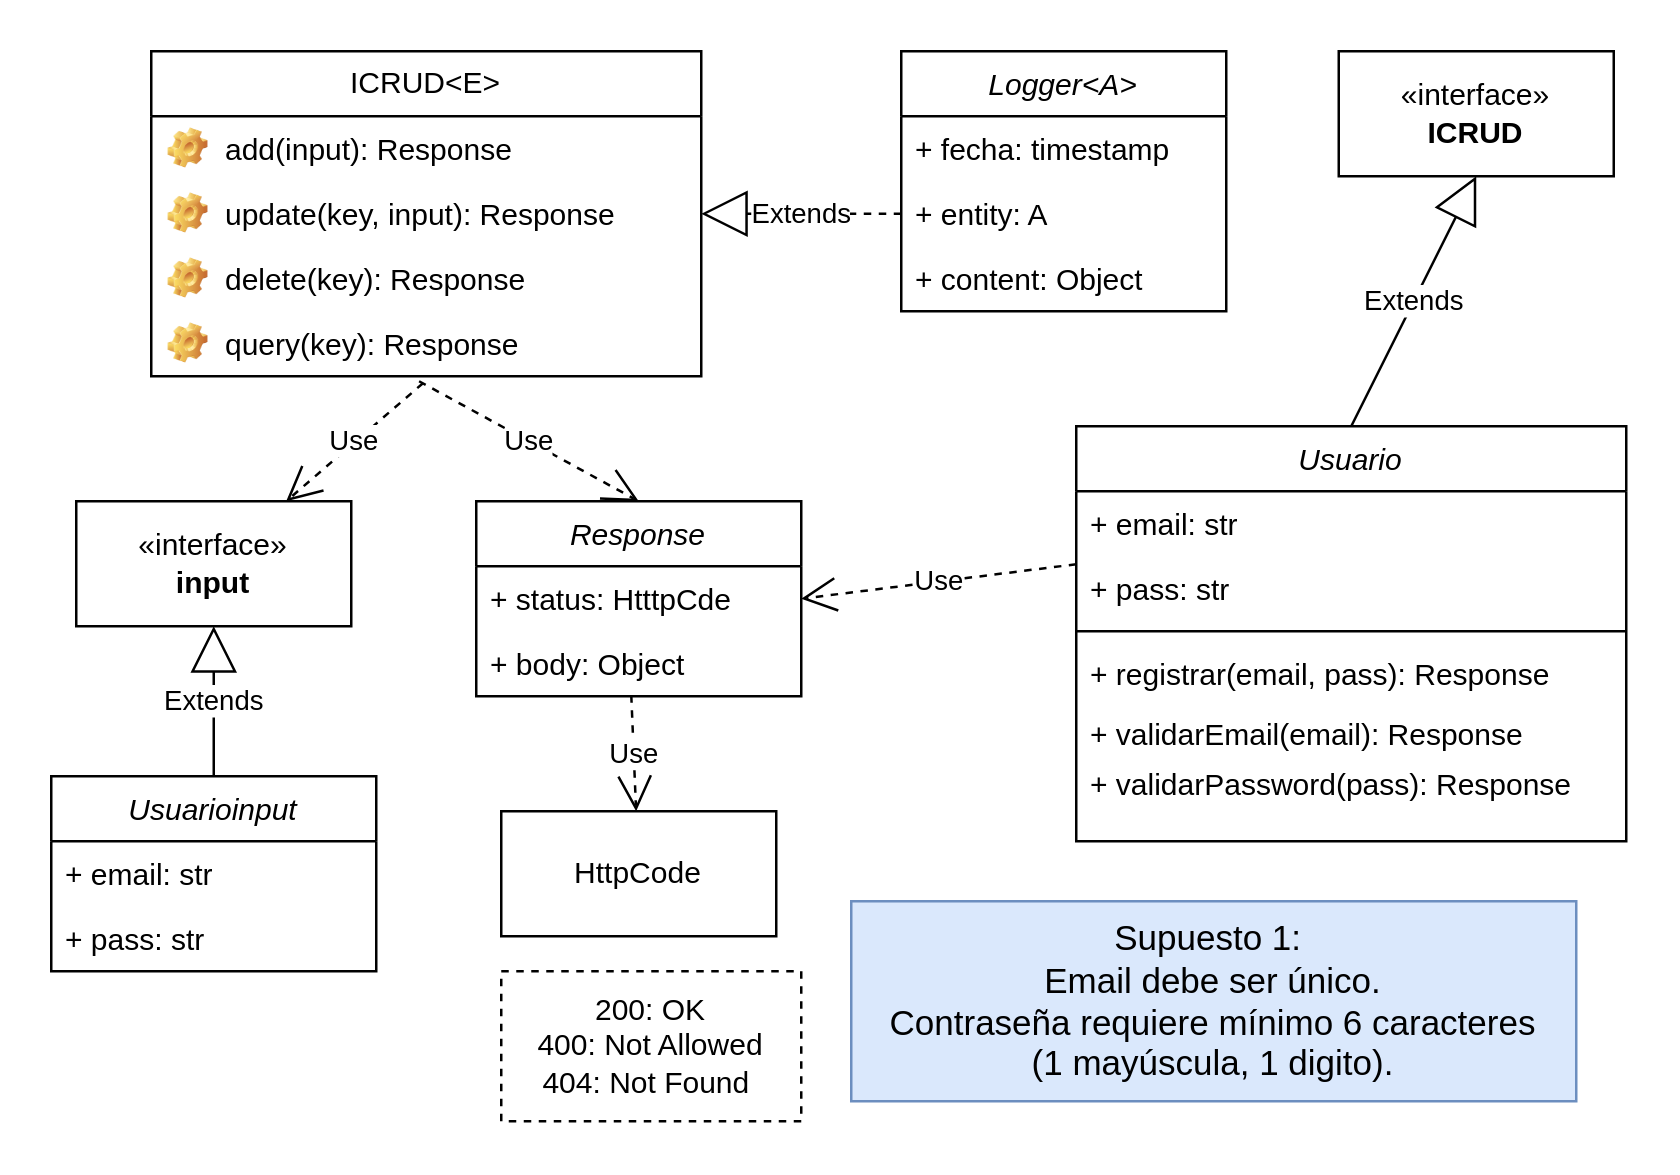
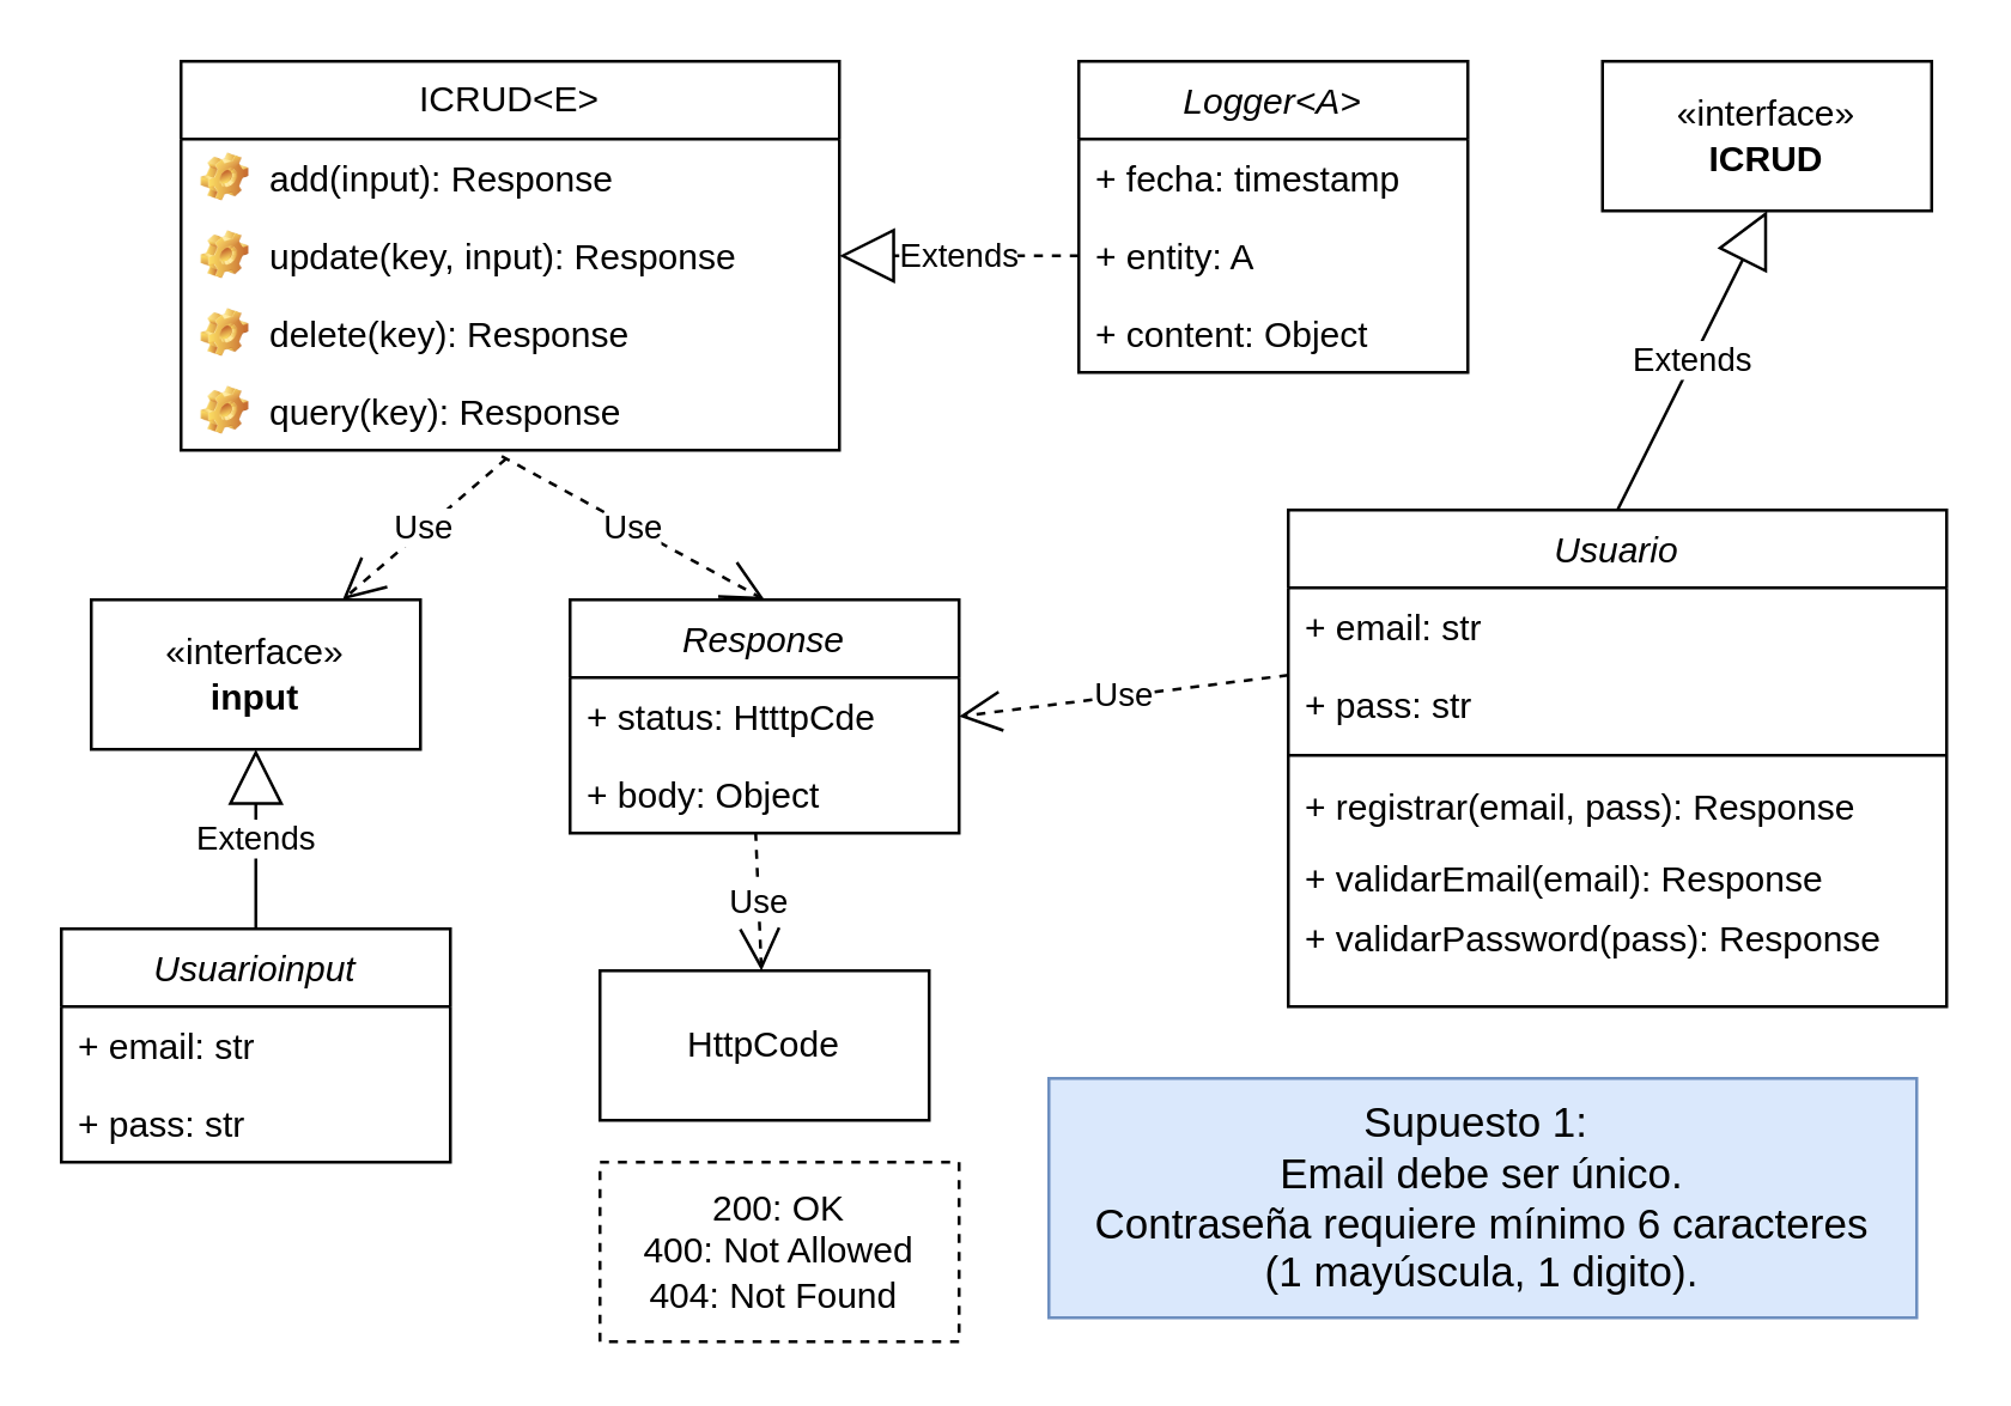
  <mxCell id="0" />
  <mxCell id="1" parent="0" />
  <mxCell id="2" value="Usuario" style="swimlane;fontStyle=2;align=center;verticalAlign=top;childLayout=stackLayout;horizontal=1;startSize=26;horizontalStack=0;resizeParent=1;resizeLast=0;collapsible=1;marginBottom=0;rounded=0;shadow=0;strokeWidth=1;" parent="1" vertex="1"><mxGeometry x="430" y="170" width="220" height="166" as="geometry"><mxRectangle x="230" y="140" width="160" height="26" as="alternateBounds" /></mxGeometry></mxCell>
  <mxCell id="3" value="+ email: str" style="text;strokeColor=none;fillColor=none;align=left;verticalAlign=top;spacingLeft=4;spacingRight=4;overflow=hidden;rotatable=0;points=[[0,0.5],[1,0.5]];portConstraint=eastwest;whiteSpace=wrap;html=1;" vertex="1" parent="2"><mxGeometry y="26" width="220" height="26" as="geometry" /></mxCell>
  <mxCell id="4" value="+ pass: str" style="text;strokeColor=none;fillColor=none;align=left;verticalAlign=top;spacingLeft=4;spacingRight=4;overflow=hidden;rotatable=0;points=[[0,0.5],[1,0.5]];portConstraint=eastwest;whiteSpace=wrap;html=1;" vertex="1" parent="2"><mxGeometry y="52" width="220" height="26" as="geometry" /></mxCell>
  <mxCell id="5" value="" style="line;html=1;strokeWidth=1;align=left;verticalAlign=middle;spacingTop=-1;spacingLeft=3;spacingRight=3;rotatable=0;labelPosition=right;points=[];portConstraint=eastwest;" parent="2" vertex="1"><mxGeometry y="78" width="220" height="8" as="geometry" /></mxCell>
  <mxCell id="6" value="+ registrar(email, pass): Response" style="text;strokeColor=none;fillColor=none;align=left;verticalAlign=top;spacingLeft=4;spacingRight=4;overflow=hidden;rotatable=0;points=[[0,0.5],[1,0.5]];portConstraint=eastwest;whiteSpace=wrap;html=1;" vertex="1" parent="2"><mxGeometry y="86" width="220" height="24" as="geometry" /></mxCell>
  <mxCell id="7" value="&lt;div&gt;+ validarEmail(email): Response&lt;/div&gt;&lt;div&gt;&lt;br&gt;&lt;/div&gt;" style="text;strokeColor=none;fillColor=none;align=left;verticalAlign=top;spacingLeft=4;spacingRight=4;overflow=hidden;rotatable=0;points=[[0,0.5],[1,0.5]];portConstraint=eastwest;whiteSpace=wrap;html=1;" vertex="1" parent="2"><mxGeometry y="110" width="220" height="20" as="geometry" /></mxCell>
  <mxCell id="8" value="+ validarPassword(pass): Response" style="text;strokeColor=none;fillColor=none;align=left;verticalAlign=top;spacingLeft=4;spacingRight=4;overflow=hidden;rotatable=0;points=[[0,0.5],[1,0.5]];portConstraint=eastwest;whiteSpace=wrap;html=1;" vertex="1" parent="2"><mxGeometry y="130" width="220" height="26" as="geometry" /></mxCell>
  <mxCell id="9" value="ICRUD&amp;lt;E&amp;gt;" style="swimlane;fontStyle=0;childLayout=stackLayout;horizontal=1;startSize=26;fillColor=none;horizontalStack=0;resizeParent=1;resizeParentMax=0;resizeLast=0;collapsible=1;marginBottom=0;whiteSpace=wrap;html=1;" vertex="1" parent="1"><mxGeometry x="60" y="20" width="220" height="130" as="geometry" /></mxCell>
  <mxCell id="10" value="add(input): Response" style="label;fontStyle=0;strokeColor=none;fillColor=none;align=left;verticalAlign=top;overflow=hidden;spacingLeft=28;spacingRight=4;rotatable=0;points=[[0,0.5],[1,0.5]];portConstraint=eastwest;imageWidth=16;imageHeight=16;whiteSpace=wrap;html=1;image=img/clipart/Gear_128x128.png" vertex="1" parent="9"><mxGeometry y="26" width="220" height="26" as="geometry" /></mxCell>
  <mxCell id="11" value="update(key, input): Response" style="label;fontStyle=0;strokeColor=none;fillColor=none;align=left;verticalAlign=top;overflow=hidden;spacingLeft=28;spacingRight=4;rotatable=0;points=[[0,0.5],[1,0.5]];portConstraint=eastwest;imageWidth=16;imageHeight=16;whiteSpace=wrap;html=1;image=img/clipart/Gear_128x128.png" vertex="1" parent="9"><mxGeometry y="52" width="220" height="26" as="geometry" /></mxCell>
  <mxCell id="12" value="delete(key): Response" style="label;fontStyle=0;strokeColor=none;fillColor=none;align=left;verticalAlign=top;overflow=hidden;spacingLeft=28;spacingRight=4;rotatable=0;points=[[0,0.5],[1,0.5]];portConstraint=eastwest;imageWidth=16;imageHeight=16;whiteSpace=wrap;html=1;image=img/clipart/Gear_128x128.png" vertex="1" parent="9"><mxGeometry y="78" width="220" height="26" as="geometry" /></mxCell>
  <mxCell id="13" value="query(key): Response" style="label;fontStyle=0;strokeColor=none;fillColor=none;align=left;verticalAlign=top;overflow=hidden;spacingLeft=28;spacingRight=4;rotatable=0;points=[[0,0.5],[1,0.5]];portConstraint=eastwest;imageWidth=16;imageHeight=16;whiteSpace=wrap;html=1;image=img/clipart/Gear_128x128.png" vertex="1" parent="9"><mxGeometry y="104" width="220" height="26" as="geometry" /></mxCell>
  <mxCell id="14" value="«interface»&lt;br&gt;&lt;b&gt;input&lt;/b&gt;" style="html=1;whiteSpace=wrap;" vertex="1" parent="1"><mxGeometry x="30" y="200" width="110" height="50" as="geometry" /></mxCell>
  <mxCell id="15" value="Use" style="endArrow=open;endSize=12;dashed=1;html=1;rounded=0;exitX=0.494;exitY=1.108;exitDx=0;exitDy=0;exitPerimeter=0;" edge="1" parent="1" source="13" target="14"><mxGeometry width="160" relative="1" as="geometry"><mxPoint x="210" y="250" as="sourcePoint" /><mxPoint x="130" y="240" as="targetPoint" /></mxGeometry></mxCell>
  <mxCell id="16" value="Usuarioinput" style="swimlane;fontStyle=2;align=center;verticalAlign=top;childLayout=stackLayout;horizontal=1;startSize=26;horizontalStack=0;resizeParent=1;resizeLast=0;collapsible=1;marginBottom=0;rounded=0;shadow=0;strokeWidth=1;" vertex="1" parent="1"><mxGeometry x="20" y="310" width="130" height="78" as="geometry"><mxRectangle x="230" y="140" width="160" height="26" as="alternateBounds" /></mxGeometry></mxCell>
  <mxCell id="17" value="+ email: str" style="text;strokeColor=none;fillColor=none;align=left;verticalAlign=top;spacingLeft=4;spacingRight=4;overflow=hidden;rotatable=0;points=[[0,0.5],[1,0.5]];portConstraint=eastwest;whiteSpace=wrap;html=1;" vertex="1" parent="16"><mxGeometry y="26" width="130" height="26" as="geometry" /></mxCell>
  <mxCell id="18" value="+ pass: str" style="text;strokeColor=none;fillColor=none;align=left;verticalAlign=top;spacingLeft=4;spacingRight=4;overflow=hidden;rotatable=0;points=[[0,0.5],[1,0.5]];portConstraint=eastwest;whiteSpace=wrap;html=1;" vertex="1" parent="16"><mxGeometry y="52" width="130" height="26" as="geometry" /></mxCell>
  <mxCell id="19" value="Extends" style="endArrow=block;endSize=16;endFill=0;html=1;rounded=0;exitX=0.5;exitY=0;exitDx=0;exitDy=0;entryX=0.5;entryY=1;entryDx=0;entryDy=0;" edge="1" parent="1" source="16" target="14"><mxGeometry width="160" relative="1" as="geometry"><mxPoint x="260" y="250" as="sourcePoint" /><mxPoint x="420" y="250" as="targetPoint" /></mxGeometry></mxCell>
  <mxCell id="20" value="Response" style="swimlane;fontStyle=2;align=center;verticalAlign=top;childLayout=stackLayout;horizontal=1;startSize=26;horizontalStack=0;resizeParent=1;resizeLast=0;collapsible=1;marginBottom=0;rounded=0;shadow=0;strokeWidth=1;" vertex="1" parent="1"><mxGeometry x="190" y="200" width="130" height="78" as="geometry"><mxRectangle x="230" y="140" width="160" height="26" as="alternateBounds" /></mxGeometry></mxCell>
  <mxCell id="21" value="+ status: HtttpCde" style="text;strokeColor=none;fillColor=none;align=left;verticalAlign=top;spacingLeft=4;spacingRight=4;overflow=hidden;rotatable=0;points=[[0,0.5],[1,0.5]];portConstraint=eastwest;whiteSpace=wrap;html=1;" vertex="1" parent="20"><mxGeometry y="26" width="130" height="26" as="geometry" /></mxCell>
  <mxCell id="22" value="+ body: Object" style="text;strokeColor=none;fillColor=none;align=left;verticalAlign=top;spacingLeft=4;spacingRight=4;overflow=hidden;rotatable=0;points=[[0,0.5],[1,0.5]];portConstraint=eastwest;whiteSpace=wrap;html=1;" vertex="1" parent="20"><mxGeometry y="52" width="130" height="26" as="geometry" /></mxCell>
  <mxCell id="23" value="Use" style="endArrow=open;endSize=12;dashed=1;html=1;rounded=0;entryX=0.5;entryY=0;entryDx=0;entryDy=0;exitX=0.487;exitY=1.077;exitDx=0;exitDy=0;exitPerimeter=0;" edge="1" parent="1" source="13" target="20"><mxGeometry width="160" relative="1" as="geometry"><mxPoint x="170" y="160" as="sourcePoint" /><mxPoint x="150" y="207" as="targetPoint" /></mxGeometry></mxCell>
  <mxCell id="24" value="HttpCode" style="html=1;whiteSpace=wrap;" vertex="1" parent="1"><mxGeometry x="200" y="324" width="110" height="50" as="geometry" /></mxCell>
  <mxCell id="25" value="Use" style="endArrow=open;endSize=12;dashed=1;html=1;rounded=0;exitX=0.477;exitY=0.985;exitDx=0;exitDy=0;exitPerimeter=0;" edge="1" parent="1" source="22" target="24"><mxGeometry width="160" relative="1" as="geometry"><mxPoint x="485" y="280" as="sourcePoint" /><mxPoint x="430" y="327" as="targetPoint" /></mxGeometry></mxCell>
  <mxCell id="26" value="«interface»&lt;br&gt;&lt;b&gt;ICRUD&lt;/b&gt;" style="html=1;whiteSpace=wrap;" vertex="1" parent="1"><mxGeometry x="535" y="20" width="110" height="50" as="geometry" /></mxCell>
  <mxCell id="27" value="Extends" style="endArrow=block;endSize=16;endFill=0;html=1;rounded=0;exitX=0.5;exitY=0;exitDx=0;exitDy=0;entryX=0.5;entryY=1;entryDx=0;entryDy=0;" edge="1" parent="1" source="2" target="26"><mxGeometry width="160" relative="1" as="geometry"><mxPoint x="480" y="290" as="sourcePoint" /><mxPoint x="480" y="230" as="targetPoint" /></mxGeometry></mxCell>
  <mxCell id="28" value="Use" style="endArrow=open;endSize=12;dashed=1;html=1;rounded=0;entryX=1;entryY=0.5;entryDx=0;entryDy=0;exitX=0;exitY=1.123;exitDx=0;exitDy=0;exitPerimeter=0;" edge="1" parent="1" source="3" target="21"><mxGeometry width="160" relative="1" as="geometry"><mxPoint x="390" y="280" as="sourcePoint" /><mxPoint x="478" y="328" as="targetPoint" /></mxGeometry></mxCell>
  <mxCell id="29" value="Logger&lt;A&gt;" style="swimlane;fontStyle=2;align=center;verticalAlign=top;childLayout=stackLayout;horizontal=1;startSize=26;horizontalStack=0;resizeParent=1;resizeLast=0;collapsible=1;marginBottom=0;rounded=0;shadow=0;strokeWidth=1;" vertex="1" parent="1"><mxGeometry x="360" y="20" width="130" height="104" as="geometry"><mxRectangle x="230" y="140" width="160" height="26" as="alternateBounds" /></mxGeometry></mxCell>
  <mxCell id="30" value="+ fecha: timestamp" style="text;strokeColor=none;fillColor=none;align=left;verticalAlign=top;spacingLeft=4;spacingRight=4;overflow=hidden;rotatable=0;points=[[0,0.5],[1,0.5]];portConstraint=eastwest;whiteSpace=wrap;html=1;" vertex="1" parent="29"><mxGeometry y="26" width="130" height="26" as="geometry" /></mxCell>
  <mxCell id="31" value="+ entity: A" style="text;strokeColor=none;fillColor=none;align=left;verticalAlign=top;spacingLeft=4;spacingRight=4;overflow=hidden;rotatable=0;points=[[0,0.5],[1,0.5]];portConstraint=eastwest;whiteSpace=wrap;html=1;" vertex="1" parent="29"><mxGeometry y="52" width="130" height="26" as="geometry" /></mxCell>
  <mxCell id="32" value="+ content: Object" style="text;strokeColor=none;fillColor=none;align=left;verticalAlign=top;spacingLeft=4;spacingRight=4;overflow=hidden;rotatable=0;points=[[0,0.5],[1,0.5]];portConstraint=eastwest;whiteSpace=wrap;html=1;" vertex="1" parent="29"><mxGeometry y="78" width="130" height="26" as="geometry" /></mxCell>
  <mxCell id="33" value="Extends" style="endArrow=block;endSize=16;endFill=0;html=1;rounded=0;exitX=0;exitY=0.5;exitDx=0;exitDy=0;entryX=1;entryY=0.5;entryDx=0;entryDy=0;dashed=1;" edge="1" parent="1" source="31" target="11"><mxGeometry width="160" relative="1" as="geometry"><mxPoint x="340" y="264" as="sourcePoint" /><mxPoint x="415" y="150" as="targetPoint" /></mxGeometry></mxCell>
- <mxCell id="34" value="&lt;font style=&quot;font-size: 14px;&quot;&gt;Supuesto 1:&amp;nbsp;&lt;/font&gt;&lt;div&gt;&lt;font style=&quot;font-size: 14px;&quot;&gt;Email debe ser único.&lt;/font&gt;&lt;/div&gt;&lt;div&gt;&lt;font style=&quot;font-size: 14px;&quot;&gt;&amp;nbsp;Contraseña requiere mínimo 6 caracteres&amp;nbsp;&lt;/font&gt;&lt;/div&gt;&lt;div&gt;&lt;font style=&quot;font-size: 14px;&quot;&gt;(1 mayúscula, 1 digito).&lt;/font&gt;&lt;/div&gt;" style="html=1;whiteSpace=wrap;fillColor=#dae8fc;strokeColor=#6c8ebf;" vertex="1" parent="1"><mxGeometry x="340" y="360" width="290" height="80" as="geometry" /></mxCell>
+ <mxCell id="34" value="&lt;font style=&quot;font-size: 14px;&quot;&gt;Supuesto 1:&amp;nbsp;&lt;/font&gt;&lt;div&gt;&lt;font style=&quot;font-size: 14px;&quot;&gt;Email debe ser único.&lt;/font&gt;&lt;/div&gt;&lt;div&gt;&lt;font style=&quot;font-size: 14px;&quot;&gt;&amp;nbsp;Contraseña requiere mínimo 6 caracteres&amp;nbsp;&lt;/font&gt;&lt;/div&gt;&lt;div&gt;&lt;font style=&quot;font-size: 14px;&quot;&gt;(1 mayúscula, 1 digito).&lt;/font&gt;&lt;/div&gt;" style="html=1;whiteSpace=wrap;fillColor=#dae8fc;strokeColor=#6c8ebf;" vertex="1" parent="1"><mxGeometry x="350" y="360" width="290" height="80" as="geometry" /></mxCell>
  <mxCell id="35" value="200: OK&lt;div&gt;400: Not Allowed&lt;br&gt;&lt;div&gt;404: Not Found&amp;nbsp;&lt;/div&gt;&lt;/div&gt;" style="html=1;whiteSpace=wrap;dashed=1;" vertex="1" parent="1"><mxGeometry x="200" y="388" width="120" height="60" as="geometry" /></mxCell>
